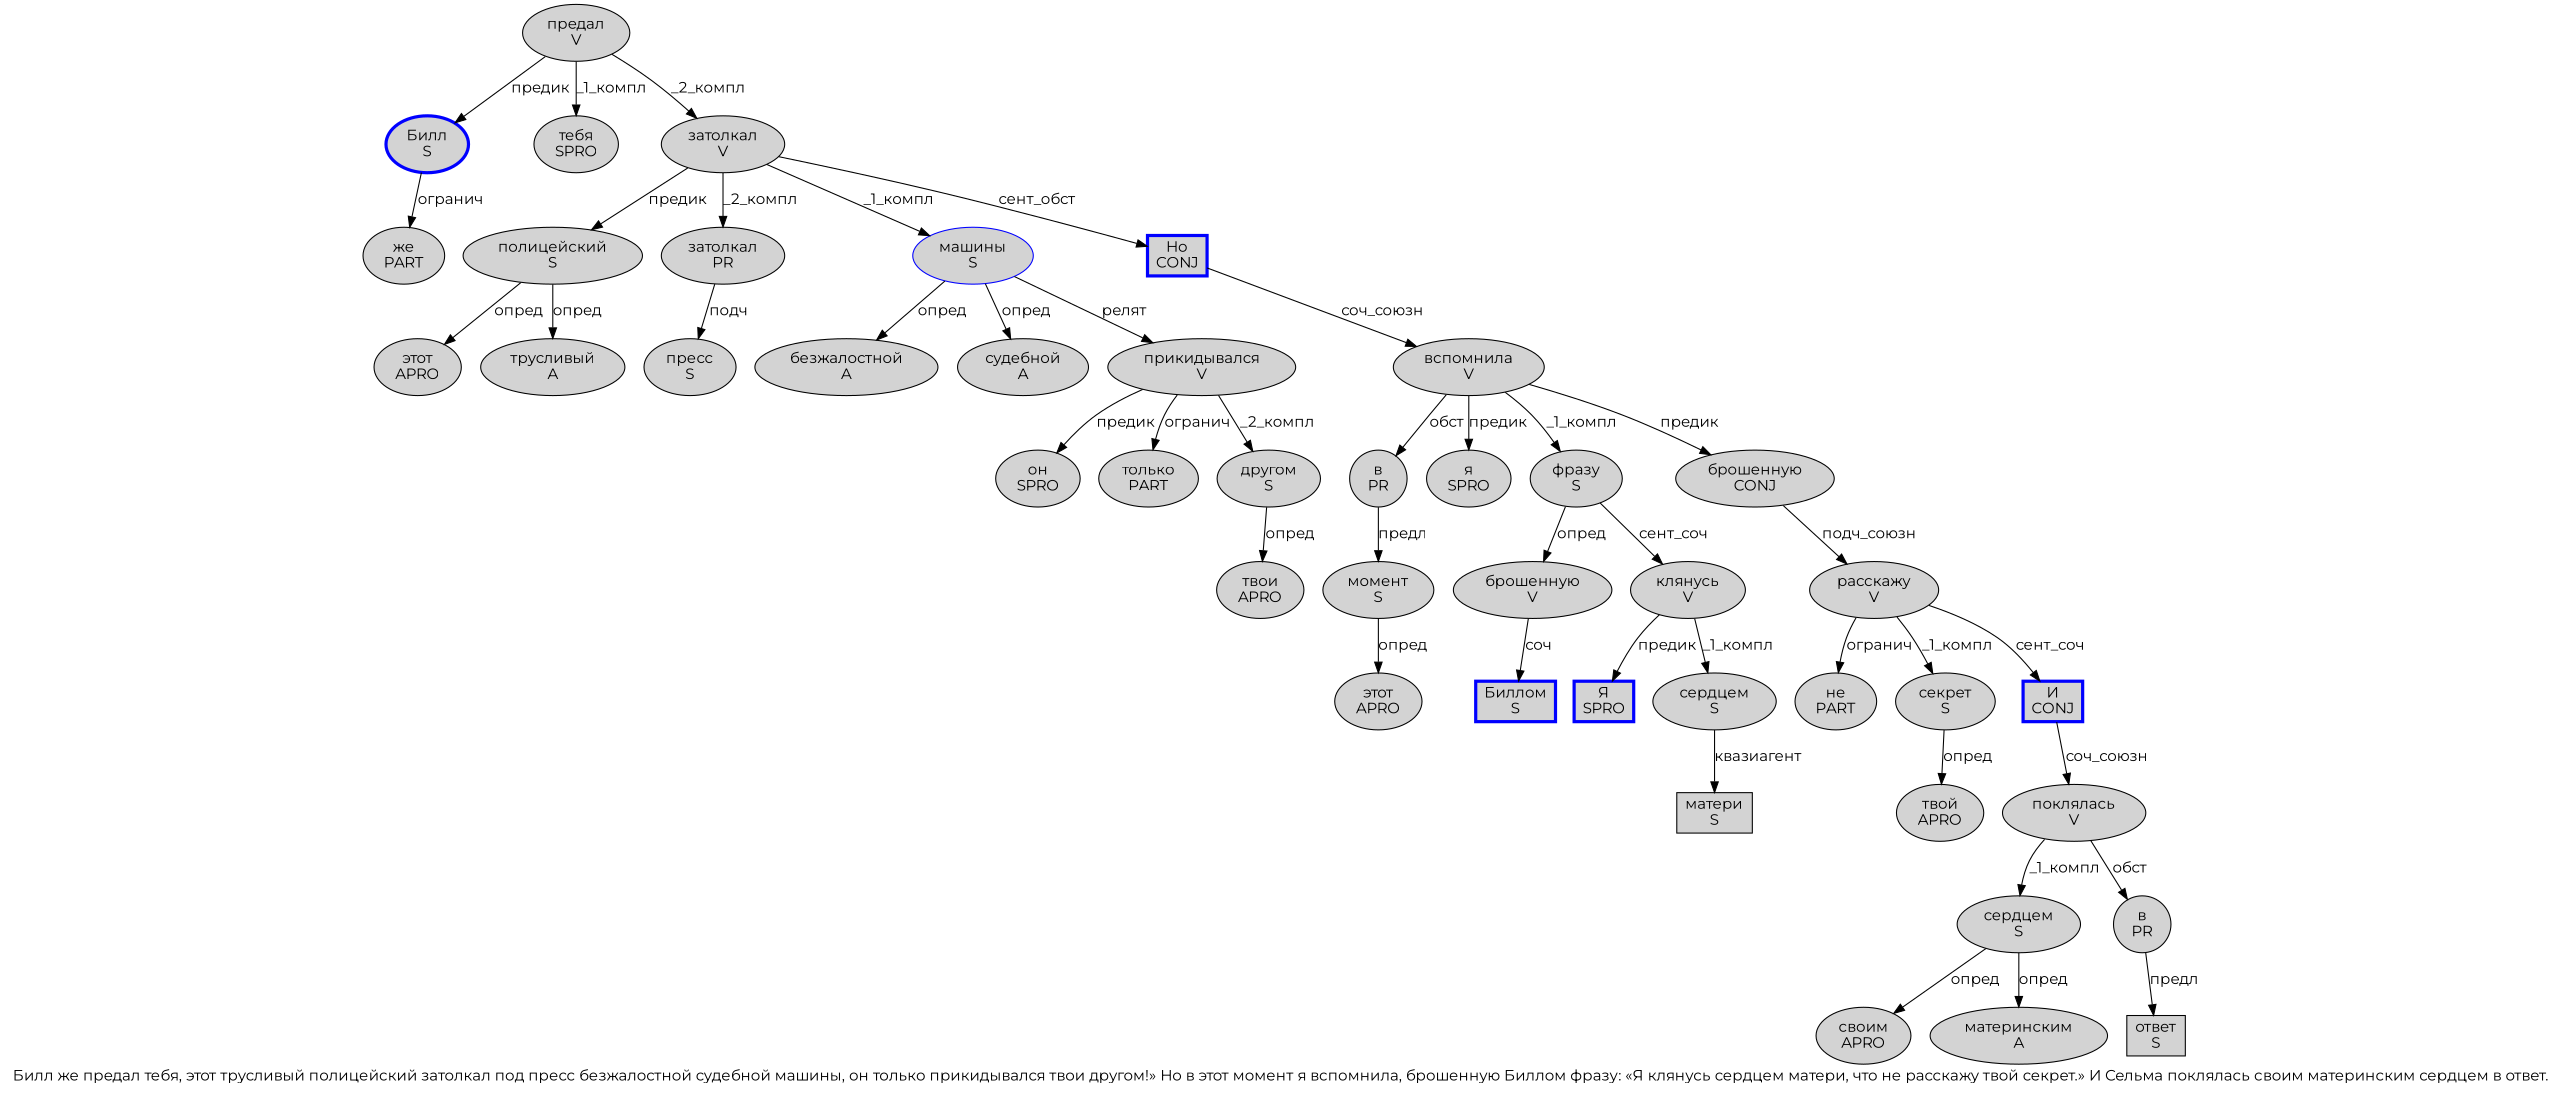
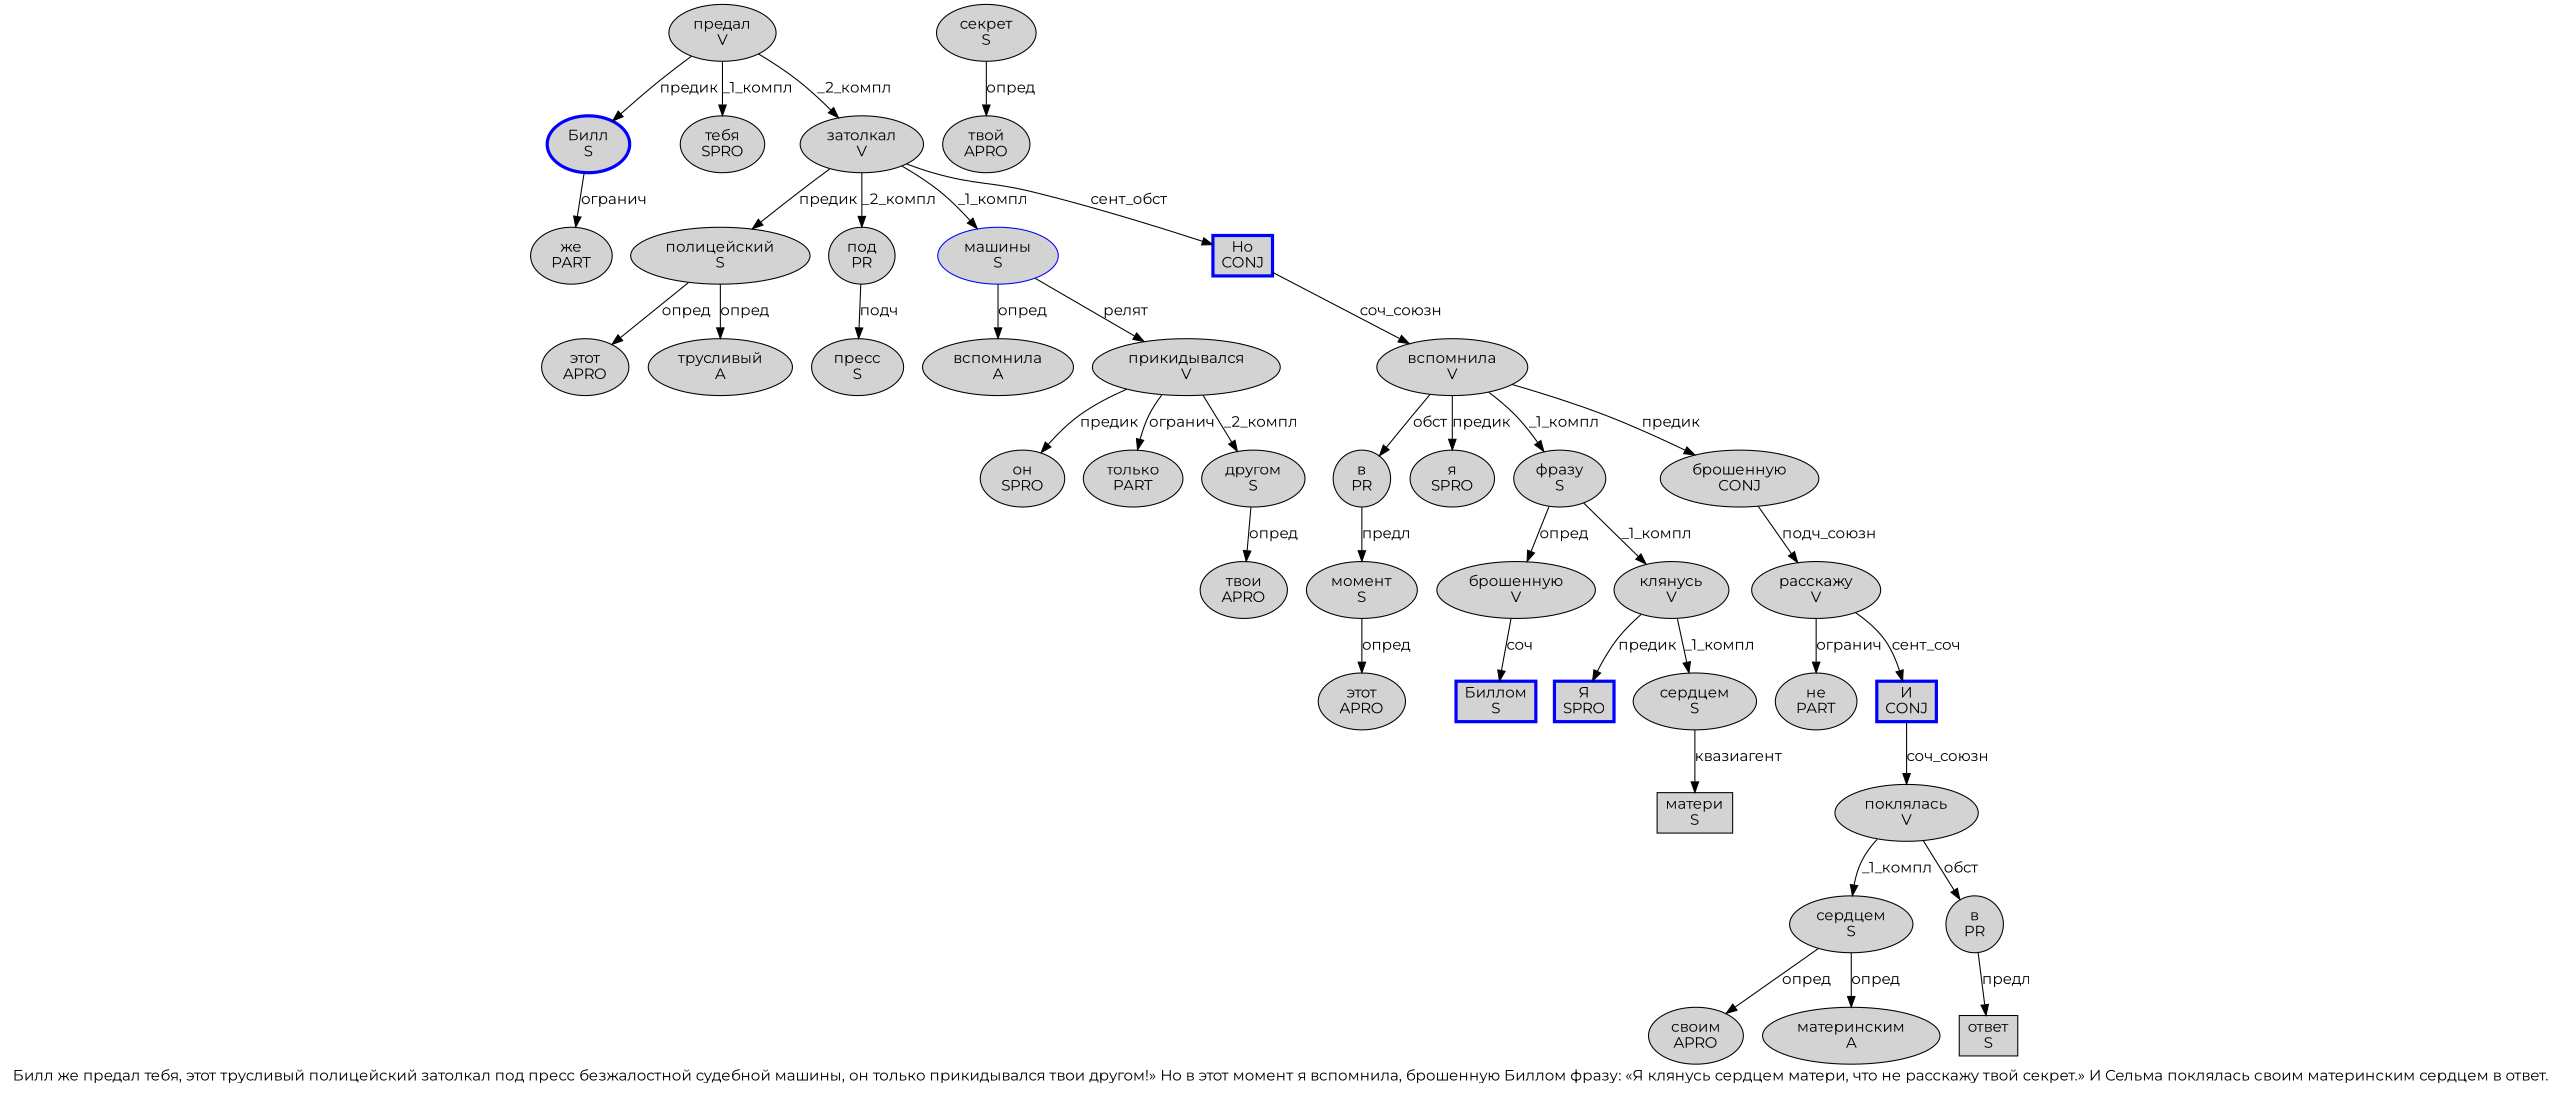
  digraph {
    fontname=Montserrat
    label="Билл же предал тебя, этот трусливый полицейский затолкал под пресс безжалостной судебной машины, он только прикидывался твои другом!» Но в этот момент я вспомнила, брошенную Биллом фразу: «Я клянусь сердцем матери, что не расскажу твой секрет.» И Сельма поклялась своим материнским сердцем в ответ."
    node [fillcolor=lightgray fontname=Montserrat penwidth=1 shape=ellipse style=filled]
    edge [fontname=Montserrat]
    n1 [color=blue label="Билл\nS" penwidth=3]
    n2 [label="же\nPART"]
    n3 [label="предал\nV"]
    n4 [label="тебя\nSPRO"]
    n5 [label="затолкал\nV"]
    n6 [label="полицейский\nS"]
-   n7 [label="затолкал\nPR"]
+   n7 [label="под\nPR"]
    n8 [color=blue label="машины\nS"]
    n9 [color=blue label="Но\nCONJ" penwidth=3 shape=box]
    n10 [label="этот\nAPRO"]
    n11 [label="трусливый\nA"]
    n12 [label="пресс\nS"]
-   n13 [label="безжалостной\nA"]
-   n14 [label="судебной\nA"]
+   n14 [label="вспомнила\nA"]
    n15 [label="прикидывался\nV"]
    n16 [label="вспомнила\nV"]
    n17 [label="он\nSPRO"]
    n18 [label="только\nPART"]
    n19 [label="другом\nS"]
    n20 [label="твои\nAPRO"]
    n21 [label="в\nPR"]
    n22 [label="я\nSPRO"]
    n23 [label="фразу\nS"]
    n24 [label="брошенную\nCONJ"]
    n25 [label="момент\nS"]
    n26 [label="этот\nAPRO"]
    n27 [label="брошенную\nV"]
    n28 [label="клянусь\nV"]
    n29 [label="расскажу\nV"]
    n30 [color=blue label="Биллом\nS" penwidth=3 shape=box]
    n31 [color=blue label="Я\nSPRO" penwidth=3 shape=box]
    n32 [label="сердцем\nS"]
    n33 [label="матери\nS" shape=box]
    n34 [label="не\nPART"]
    n35 [label="секрет\nS"]
    n36 [color=blue label="И\nCONJ" penwidth=3 shape=box]
    n37 [label="твой\nAPRO"]
    n38 [label="поклялась\nV"]
    n39 [label="сердцем\nS"]
    n40 [label="в\nPR"]
    n41 [label="своим\nAPRO"]
    n42 [label="материнским\nA"]
    n43 [label="ответ\nS" shape=box]
    n1 -> n2 [label="огранич"]
    n3 -> n1 [label="предик"]
    n3 -> n4 [label="_1_компл"]
    n3 -> n5 [label="_2_компл"]
    n5 -> n6 [label="предик"]
    n5 -> n7 [label="_2_компл"]
    n5 -> n8 [label="_1_компл"]
    n5 -> n9 [label="сент_обст"]
    n6 -> n10 [label="опред"]
    n6 -> n11 [label="опред"]
    n7 -> n12 [label="подч"]
-   n8 -> n13 [label="опред"]
    n8 -> n14 [label="опред"]
    n8 -> n15 [label="релят"]
    n9 -> n16 [label="соч_союзн"]
    n15 -> n17 [label="предик"]
    n15 -> n18 [label="огранич"]
    n15 -> n19 [label="_2_компл"]
    n16 -> n21 [label="обст"]
    n16 -> n22 [label="предик"]
    n16 -> n23 [label="_1_компл"]
    n16 -> n24 [label="предик"]
    n19 -> n20 [label="опред"]
    n21 -> n25 [label="предл"]
    n23 -> n27 [label="опред"]
-   n23 -> n28 [label="сент_соч"]
+   n23 -> n28 [label="_1_компл"]
    n24 -> n29 [label="подч_союзн"]
    n25 -> n26 [label="опред"]
    n27 -> n30 [label="соч"]
    n28 -> n31 [label="предик"]
    n28 -> n32 [label="_1_компл"]
    n29 -> n34 [label="огранич"]
-   n29 -> n35 [label="_1_компл"]
    n29 -> n36 [label="сент_соч"]
    n32 -> n33 [label="квазиагент"]
    n35 -> n37 [label="опред"]
    n36 -> n38 [label="соч_союзн"]
    n38 -> n39 [label="_1_компл"]
    n38 -> n40 [label="обст"]
    n39 -> n41 [label="опред"]
    n39 -> n42 [label="опред"]
    n40 -> n43 [label="предл"]
  }
